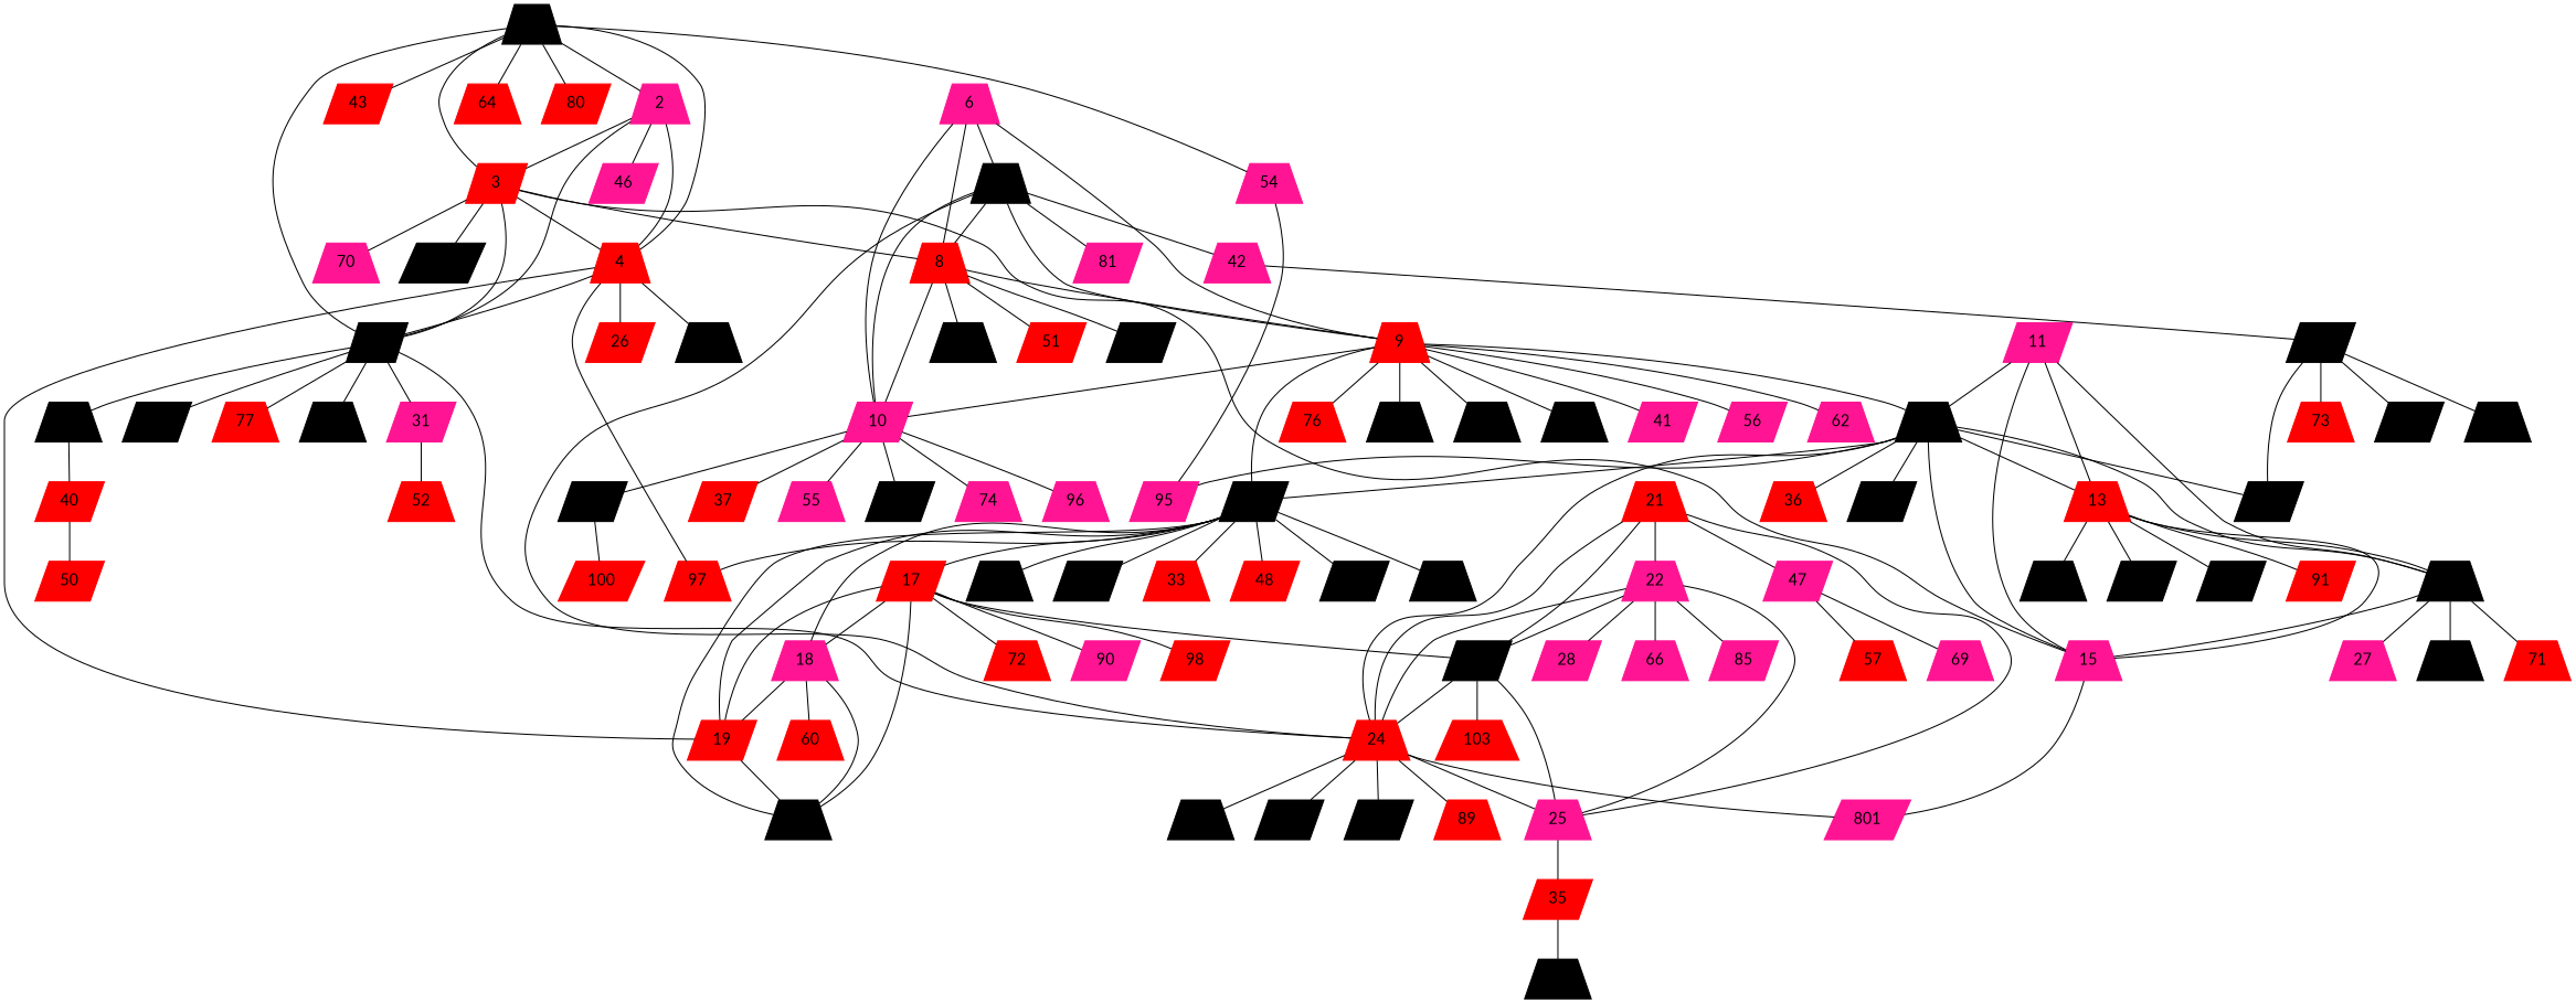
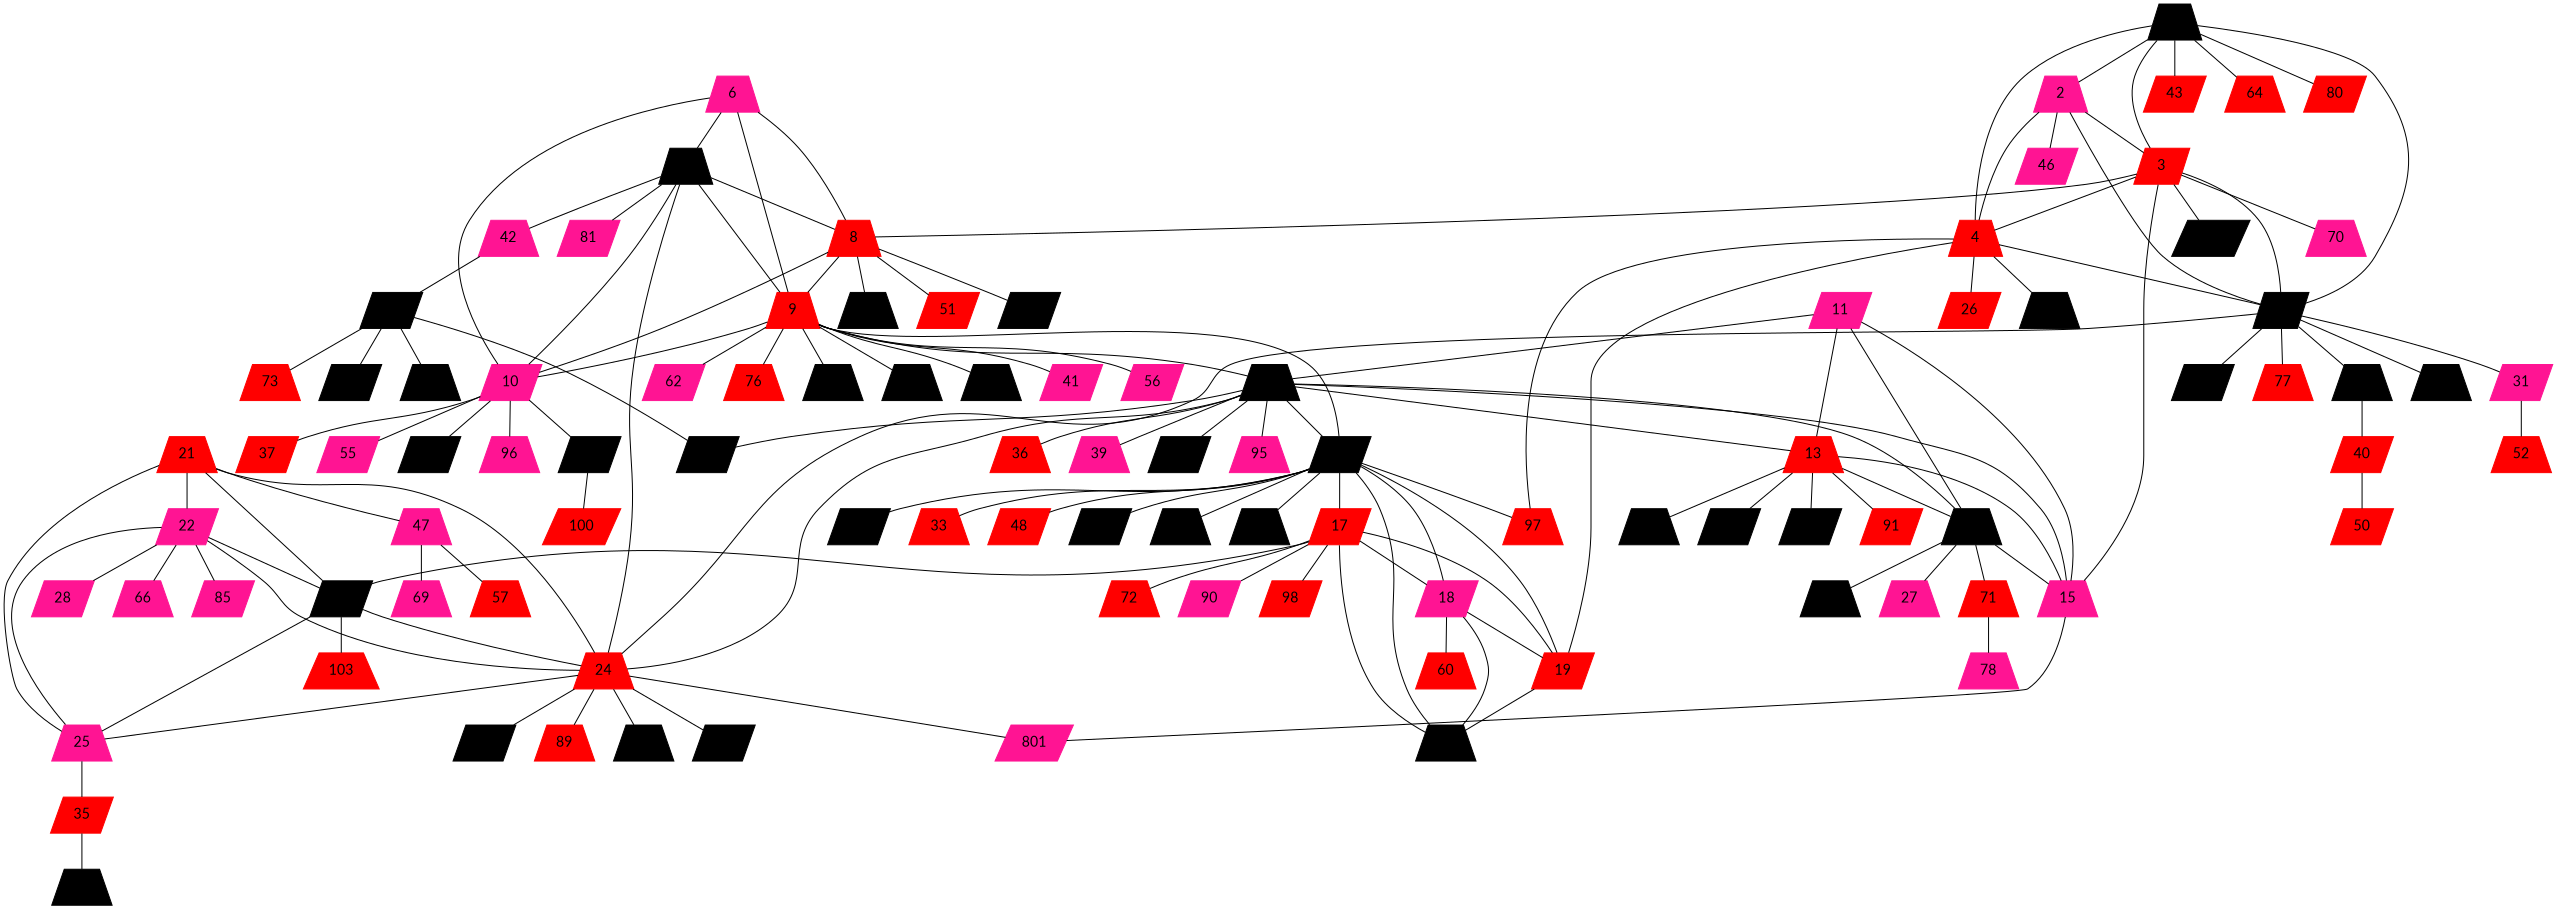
  graph {
    fontname=Lato
    node [color=black fontname=Lato shape=trapezium style=filled]
    edge [fontname=Lato]
    2 [color=deeppink]
    1
    3 [color=red shape=parallelogram]
    4 [color=red]
    5 [shape=parallelogram]
    43 [color=red shape=parallelogram]
-   54 [color=deeppink]
    64 [color=red]
    80 [color=red shape=parallelogram]
    46 [color=deeppink shape=parallelogram]
    8 [color=red]
    15 [color=deeppink]
    70 [color=deeppink]
    102 [shape=parallelogram]
    19 [color=red shape=parallelogram]
    26 [color=red shape=parallelogram]
    83
    97 [color=red]
    24 [color=red]
    29
    31 [color=deeppink shape=parallelogram]
    38
    75 [shape=parallelogram]
    77 [color=red]
-   95 [color=deeppink shape=parallelogram]
+   95 [color=deeppink]
    9 [color=red]
    10 [color=deeppink shape=parallelogram]
    34
    51 [color=red shape=parallelogram]
    58 [shape=parallelogram]
    n31 [color=deeppink label=801 shape=parallelogram]
    20
    25 [color=deeppink]
    32
    63 [shape=parallelogram]
    65 [shape=parallelogram]
    89 [color=red]
    52 [color=red]
    40 [color=red shape=parallelogram]
    6 [color=deeppink]
    7
    42 [color=deeppink]
    81 [color=deeppink shape=parallelogram]
    12
    16 [shape=parallelogram]
    41 [color=deeppink shape=parallelogram]
    56 [color=deeppink shape=parallelogram]
-   62 [color=deeppink]
+   62 [color=deeppink shape=parallelogram]
    76 [color=red]
    82
    84
    99
    37 [color=red shape=parallelogram]
-   55 [color=deeppink]
+   55 [color=deeppink shape=parallelogram]
    68 [shape=parallelogram]
-   74 [color=deeppink]
    93 [shape=parallelogram]
    96 [color=deeppink]
    59 [shape=parallelogram]
    13 [color=red]
    14
    36 [color=red]
+   39 [color=deeppink]
    44 [shape=parallelogram]
    87 [shape=parallelogram]
    17 [color=red shape=parallelogram]
-   18 [color=deeppink]
+   18 [color=deeppink shape=parallelogram]
    33 [color=red]
    48 [color=red shape=parallelogram]
    61 [shape=parallelogram]
    88
    92
    94 [shape=parallelogram]
    100 [color=red shape=parallelogram]
    11 [color=deeppink shape=parallelogram]
    45
    49 [shape=parallelogram]
    67 [shape=parallelogram]
    91 [color=red shape=parallelogram]
    27 [color=deeppink]
    30
    71 [color=red]
+   78 [color=deeppink]
    23 [shape=parallelogram]
    72 [color=red]
    90 [color=deeppink shape=parallelogram]
    98 [color=red shape=parallelogram]
    60 [color=red]
    103 [color=red]
    21 [color=red]
-   22 [color=deeppink]
-   47 [color=deeppink shape=parallelogram]
+   22 [color=deeppink shape=parallelogram]
+   47 [color=deeppink]
    28 [color=deeppink shape=parallelogram]
    66 [color=deeppink]
    85 [color=deeppink shape=parallelogram]
    35 [color=red shape=parallelogram]
    57 [color=red]
    69 [color=deeppink]
    53
    50 [color=red shape=parallelogram]
    73 [color=red]
    79 [shape=parallelogram]
    86
    2 -- 3
    2 -- 4
    2 -- 5
    2 -- 46
    1 -- 2
    1 -- 3
    1 -- 4
    1 -- 5
    1 -- 43
-   1 -- 54
    1 -- 64
    1 -- 80
    3 -- 4
    3 -- 5
    3 -- 8
    3 -- 15
    3 -- 70
    3 -- 102
    4 -- 5
    4 -- 19
    4 -- 26
    4 -- 83
    4 -- 97
    5 -- 24
    5 -- 29
    5 -- 31
    5 -- 38
    5 -- 75
    5 -- 77
-   54 -- 95
    8 -- 9
    8 -- 10
    8 -- 34
    8 -- 51
    8 -- 58
    15 -- n31
    19 -- 20
    24 -- n31
    24 -- 25
    24 -- 32
    24 -- 63
    24 -- 65
    24 -- 89
    31 -- 52
    38 -- 40
    9 -- 10
    9 -- 12
    9 -- 16
    9 -- 41
    9 -- 56
    9 -- 62
    9 -- 76
    9 -- 82
    9 -- 84
    9 -- 99
    10 -- 37
    10 -- 55
    10 -- 68
-   10 -- 74
    10 -- 93
    10 -- 96
    25 -- 35
    40 -- 50
    6 -- 8
    6 -- 9
    6 -- 10
    6 -- 7
    7 -- 8
    7 -- 24
    7 -- 9
    7 -- 10
    7 -- 42
    7 -- 81
    42 -- 59
    12 -- 15
    12 -- 24
    12 -- 95
    12 -- 16
    12 -- 13
    12 -- 14
    12 -- 36
+   12 -- 39
    12 -- 44
    12 -- 87
    16 -- 19
    16 -- 97
    16 -- 20
    16 -- 17
    16 -- 18
    16 -- 33
    16 -- 48
    16 -- 61
    16 -- 88
    16 -- 92
    16 -- 94
    93 -- 100
    59 -- 87
    59 -- 73
    59 -- 79
    59 -- 86
    13 -- 15
    13 -- 14
    13 -- 45
    13 -- 49
    13 -- 67
    13 -- 91
    14 -- 15
    14 -- 27
    14 -- 30
    14 -- 71
    17 -- 19
    17 -- 20
    17 -- 18
    17 -- 23
    17 -- 72
    17 -- 90
    17 -- 98
    18 -- 19
    18 -- 20
    18 -- 60
    11 -- 15
    11 -- 12
    11 -- 13
    11 -- 14
+   71 -- 78
    23 -- 24
    23 -- 25
    23 -- 103
    21 -- 24
    21 -- 25
    21 -- 23
    21 -- 22
    21 -- 47
    22 -- 24
    22 -- 25
    22 -- 23
    22 -- 28
    22 -- 66
    22 -- 85
    47 -- 57
    47 -- 69
    35 -- 53
  }
